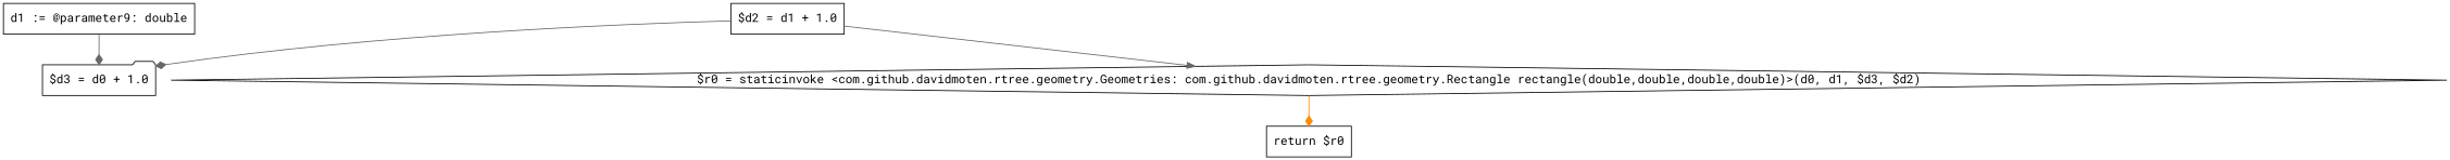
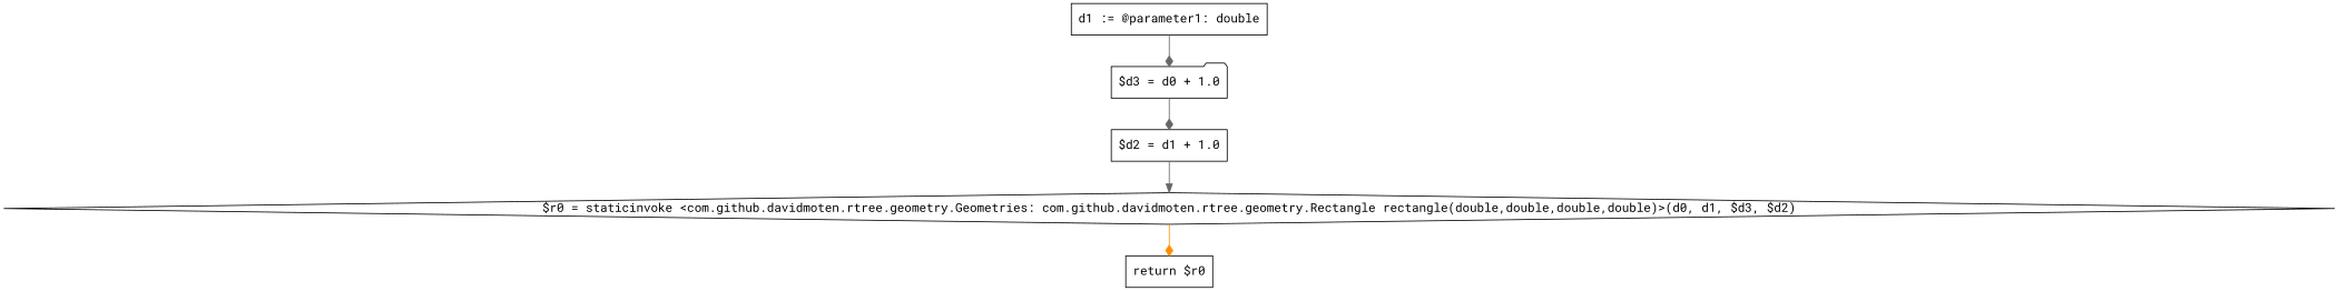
  digraph {
    fontname="Roboto Mono"
    node [fontname="Roboto Mono" shape=box]
    edge [arrowhead=diamond color=gray40 fontname="Roboto Mono"]
    "$d3 = d0 + 1.0" [shape=folder]
-   "d1 := @parameter1: double" [label="d1 := @parameter9: double"]
+   "d1 := @parameter1: double"
    "$d2 = d1 + 1.0"
    "$r0 = staticinvoke <com.github.davidmoten.rtree.geometry.Geometries: com.github.davidmoten.rtree.geometry.Rectangle rectangle(double,double,double,double)>(d0, d1, $d3, $d2)" [shape=diamond]
    "return $r0"
-   "$d2 = d1 + 1.0" -> "$d3 = d0 + 1.0"
+   "$d3 = d0 + 1.0" -> "$d2 = d1 + 1.0"
    "d1 := @parameter1: double" -> "$d3 = d0 + 1.0"
    "$d2 = d1 + 1.0" -> "$r0 = staticinvoke <com.github.davidmoten.rtree.geometry.Geometries: com.github.davidmoten.rtree.geometry.Rectangle rectangle(double,double,double,double)>(d0, d1, $d3, $d2)" [arrowhead=normal]
    "$r0 = staticinvoke <com.github.davidmoten.rtree.geometry.Geometries: com.github.davidmoten.rtree.geometry.Rectangle rectangle(double,double,double,double)>(d0, d1, $d3, $d2)" -> "return $r0" [color=darkorange]
  }
